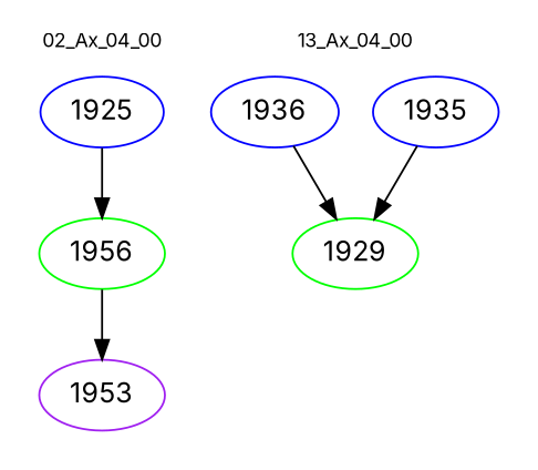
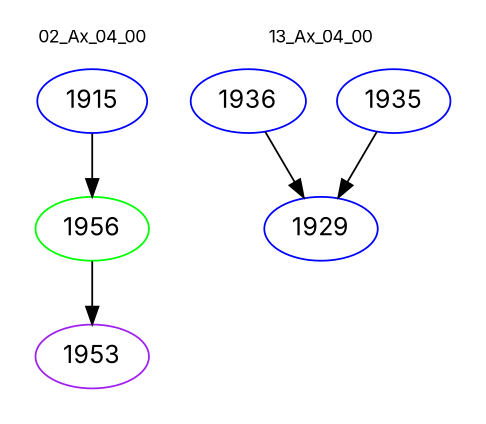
  digraph {
    fontname=Inter
    node [color=blue fontname=Inter]
    edge [color=black fontname=Inter]
-   n1 [label=1925]
+   n1 [label=1915]
    n2 [color=green label=1956]
    n3 [color=purple label=1953]
    n4 [label=1935]
-   n5 [color=green label=1929]
+   n5 [label=1929]
    n6 [label=1936]
    subgraph cluster_1 {
      color=white
      fontsize=10
      label="02_Ax_04_00"
      n1
      n2
      n3
    }
    subgraph cluster_2 {
      color=white
      fontsize=10
      label="13_Ax_04_00"
      n4
      n5
      n6
    }
    n1 -> n2
    n2 -> n3
    n4 -> n5
    n6 -> n5
  }
